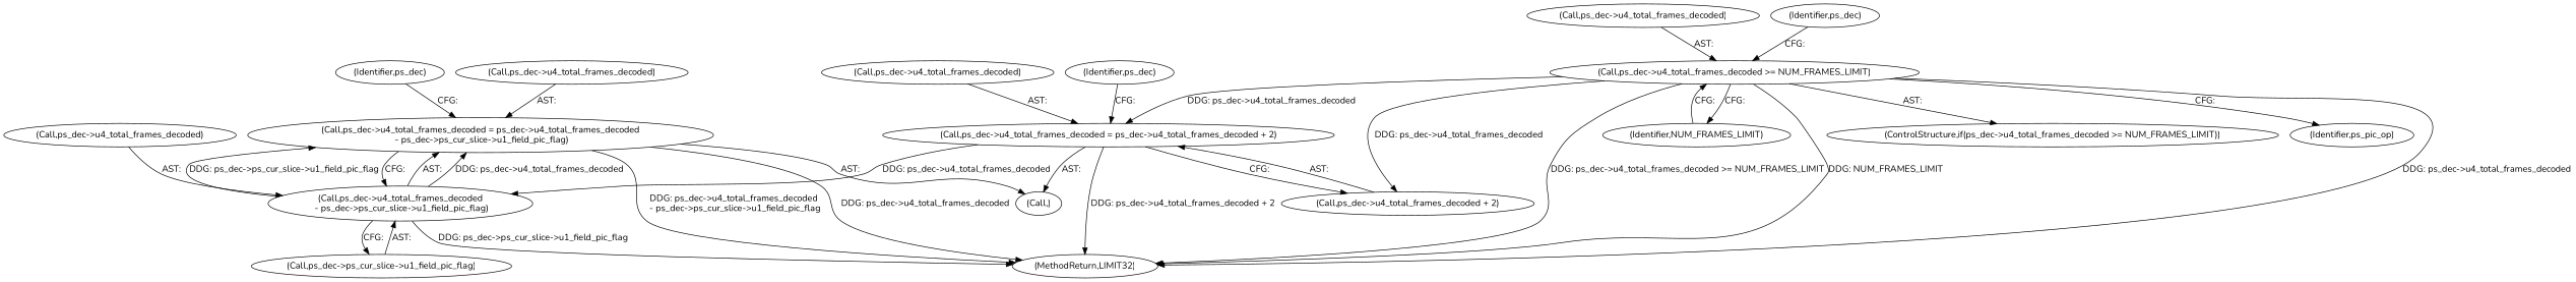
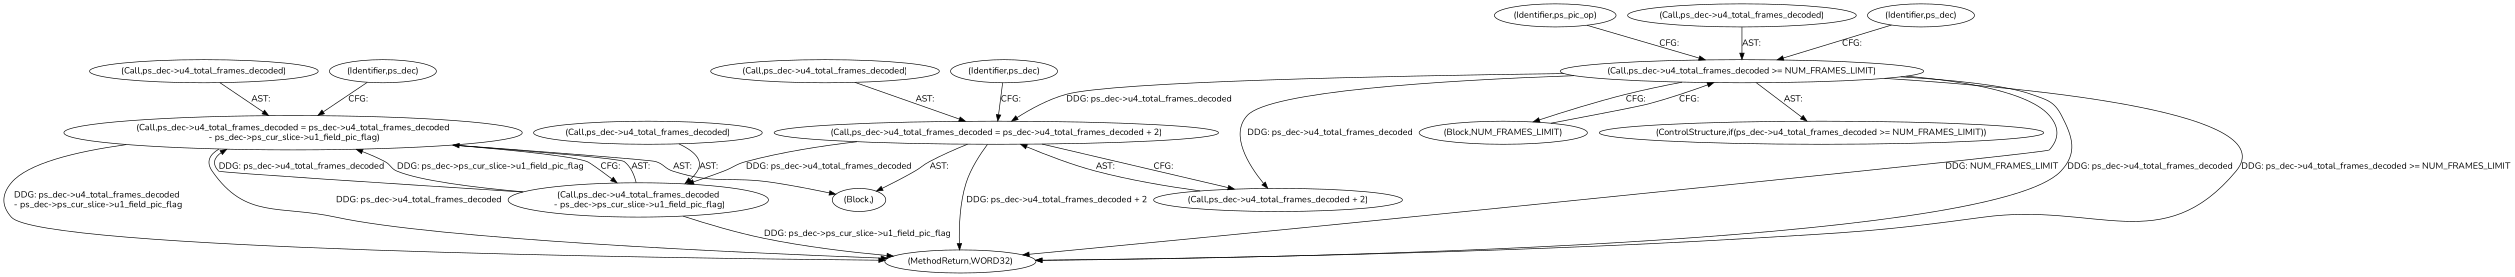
  digraph {
    fontname=Nunito
    node [fontname=Nunito]
    edge [fontname=Nunito]
    n1 [label="(Call,ps_dec->u4_total_frames_decoded = ps_dec->u4_total_frames_decoded\n - ps_dec->ps_cur_slice->u1_field_pic_flag)"]
    n2 [label="(Call,ps_dec->u4_total_frames_decoded\n - ps_dec->ps_cur_slice->u1_field_pic_flag)"]
-   n3 [label="(Call,)"]
-   n4 [label="(MethodReturn,LIMIT32)"]
-   n5 [label="(Call,ps_dec->ps_cur_slice->u1_field_pic_flag)"]
+   n3 [label="(Block,)"]
+   n4 [label="(MethodReturn,WORD32)"]
    n6 [label="(Call,ps_dec->u4_total_frames_decoded = ps_dec->u4_total_frames_decoded + 2)"]
    n7 [label="(Call,ps_dec->u4_total_frames_decoded + 2)"]
    n8 [label="(Call,ps_dec->u4_total_frames_decoded >= NUM_FRAMES_LIMIT)"]
-   n9 [label="(Identifier,NUM_FRAMES_LIMIT)"]
+   n9 [label="(Block,NUM_FRAMES_LIMIT)"]
    n10 [label="(ControlStructure,if(ps_dec->u4_total_frames_decoded >= NUM_FRAMES_LIMIT))"]
    n11 [label="(Identifier,ps_pic_op)"]
    n12 [label="(Call,ps_dec->u4_total_frames_decoded)"]
    n13 [label="(Identifier,ps_dec)"]
    n14 [label="(Call,ps_dec->u4_total_frames_decoded)"]
    n15 [label="(Call,ps_dec->u4_total_frames_decoded)"]
    n16 [label="(Identifier,ps_dec)"]
    n17 [label="(Call,ps_dec->u4_total_frames_decoded)"]
    n18 [label="(Identifier,ps_dec)"]
    n1 -> n2 [label="CFG: "]
    n1 -> n3 [label="AST: "]
    n1 -> n4 [label="DDG: ps_dec->u4_total_frames_decoded\n - ps_dec->ps_cur_slice->u1_field_pic_flag"]
    n1 -> n4 [label="DDG: ps_dec->u4_total_frames_decoded"]
    n2 -> n1 [label="AST: "]
    n2 -> n1 [label="DDG: ps_dec->u4_total_frames_decoded"]
    n2 -> n1 [label="DDG: ps_dec->ps_cur_slice->u1_field_pic_flag"]
    n2 -> n4 [label="DDG: ps_dec->ps_cur_slice->u1_field_pic_flag"]
-   n2 -> n5 [label="CFG: "]
-   n5 -> n2 [label="AST: "]
    n6 -> n2 [label="DDG: ps_dec->u4_total_frames_decoded"]
    n6 -> n3 [label="AST: "]
    n6 -> n4 [label="DDG: ps_dec->u4_total_frames_decoded + 2"]
    n6 -> n7 [label="CFG: "]
    n7 -> n6 [label="AST: "]
    n8 -> n4 [label="DDG: NUM_FRAMES_LIMIT"]
    n8 -> n4 [label="DDG: ps_dec->u4_total_frames_decoded"]
    n8 -> n4 [label="DDG: ps_dec->u4_total_frames_decoded >= NUM_FRAMES_LIMIT"]
    n8 -> n6 [label="DDG: ps_dec->u4_total_frames_decoded"]
    n8 -> n7 [label="DDG: ps_dec->u4_total_frames_decoded"]
    n8 -> n9 [label="CFG: "]
    n8 -> n10 [label="AST: "]
    n9 -> n8 [label="CFG: "]
-   n8 -> n11 [label="CFG: "]
+   n11 -> n8 [label="CFG: "]
    n12 -> n8 [label="AST: "]
    n13 -> n8 [label="CFG: "]
    n14 -> n6 [label="AST: "]
    n15 -> n1 [label="AST: "]
    n16 -> n6 [label="CFG: "]
    n17 -> n2 [label="AST: "]
    n18 -> n1 [label="CFG: "]
  }
